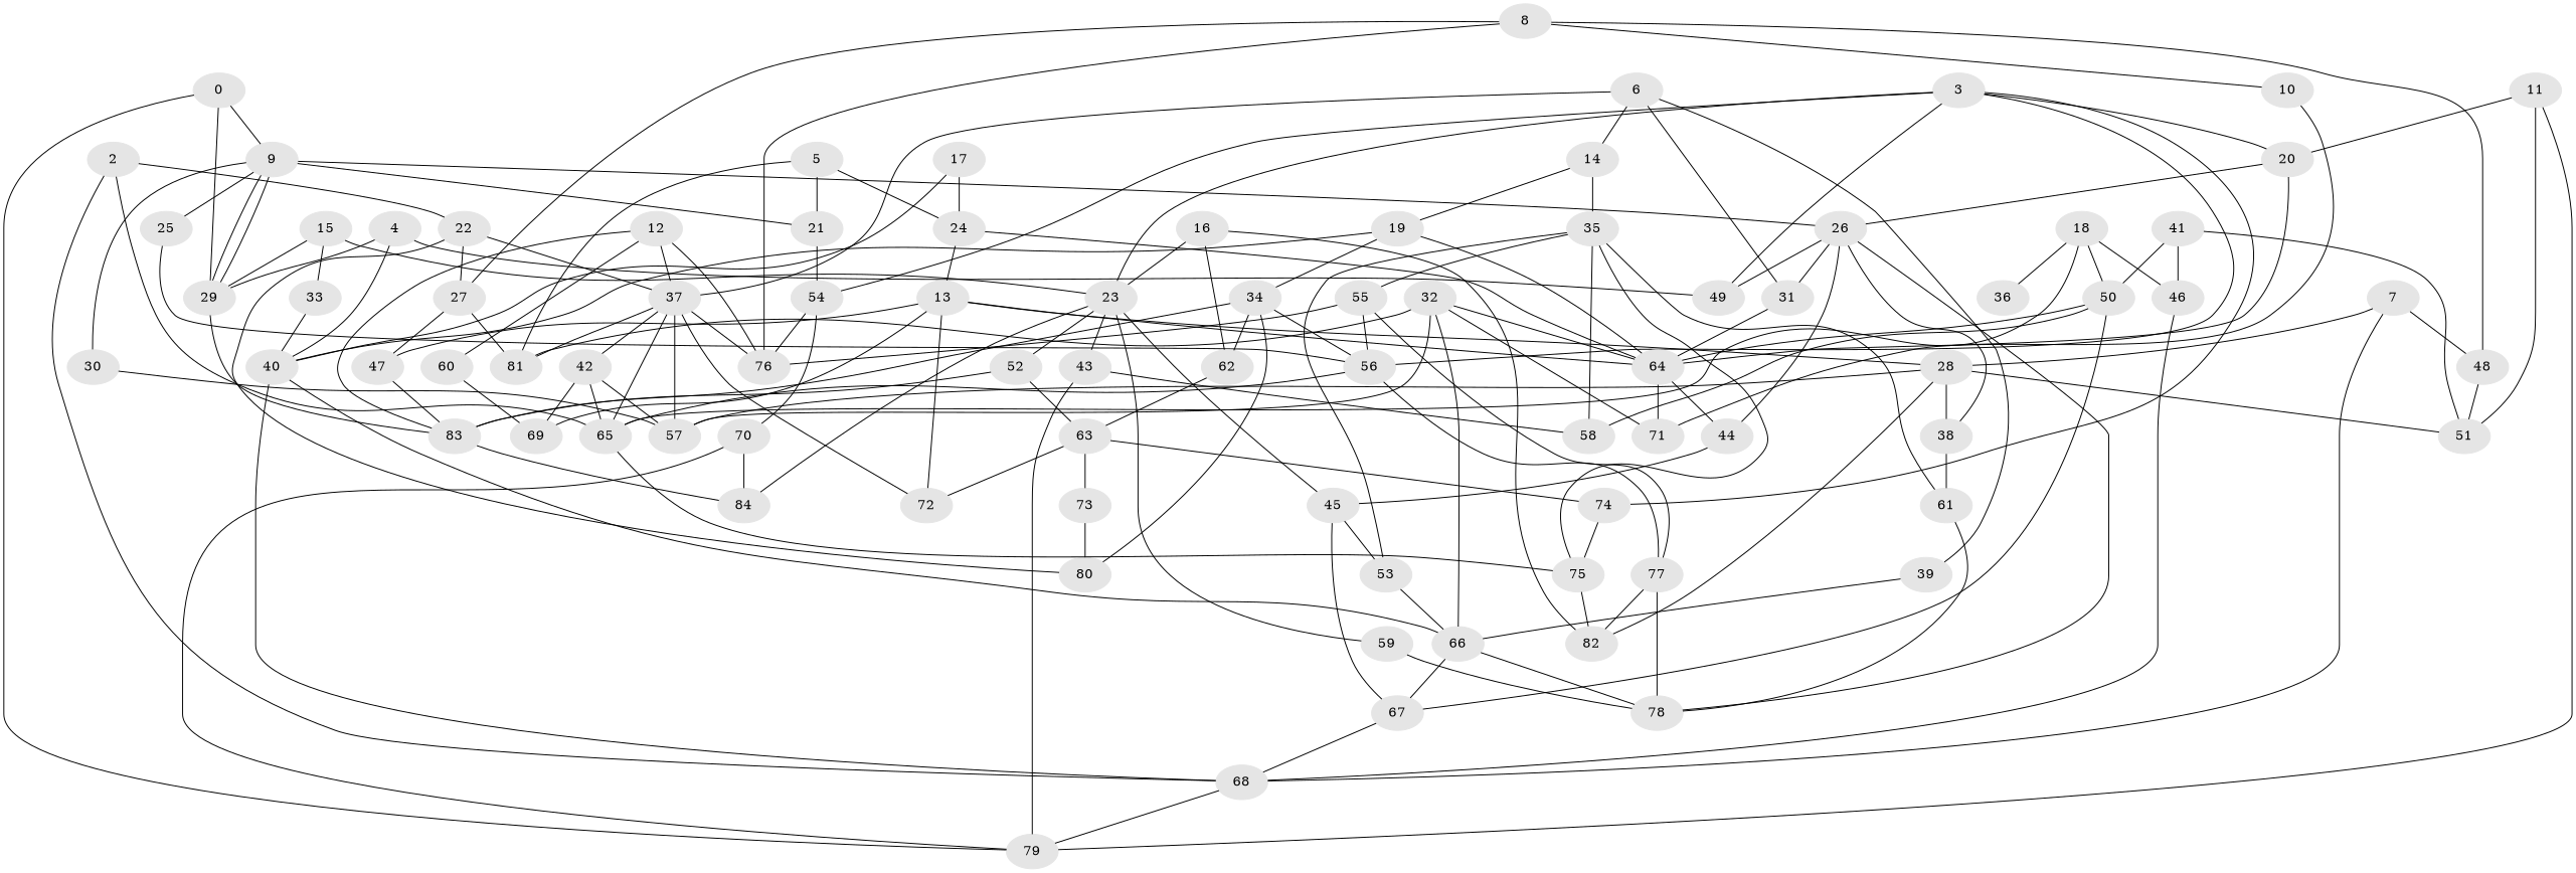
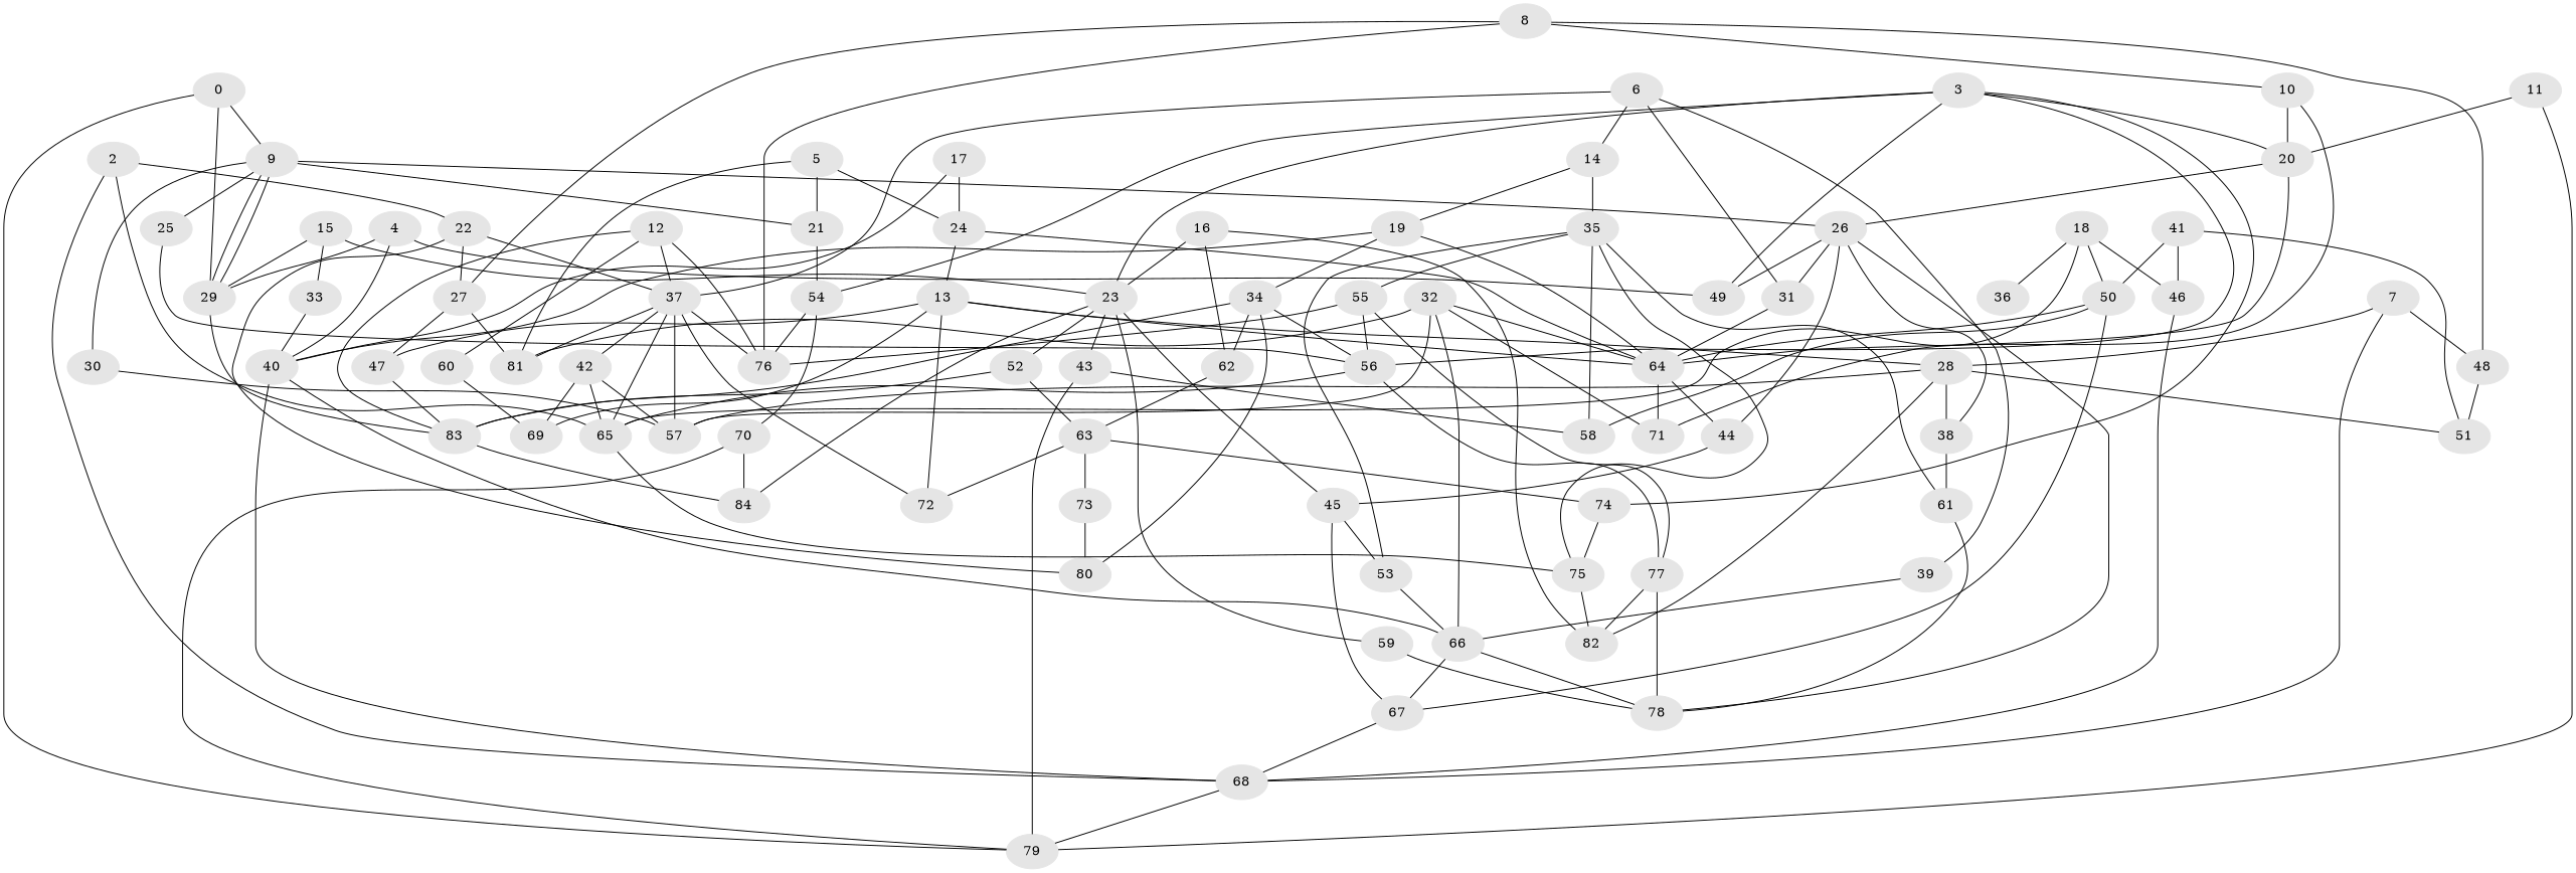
  graph {
    node [color=gray90 style=filled]
    n1 [label=0]
    9
    29
    79
    21
    25
    26
    30
    83
    2
    22
    65
    68
    37
    27
    80
    75
    3
    20
    23
    49
    54
    56
    74
    64
    43
    45
    52
    59
    84
    76
    70
    77
    4
    40
    66
    5
    24
    81
    13
    6
    14
    31
    39
    19
    35
    72
    42
    57
    7
    28
    48
    51
    82
    38
    8
    10
    71
    47
    44
    78
    11
    12
    60
    69
    34
    53
    55
    58
    61
    15
    33
    16
    62
    63
    17
    18
    36
    46
    50
    67
    32
    41
    73
    n1 -- 9
    n1 -- 29
    n1 -- 79
    9 -- 29
    9 -- 29
    9 -- 21
    9 -- 25
    9 -- 26
    9 -- 30
    29 -- 83
    21 -- 54
    25 -- 56
    26 -- 49
    26 -- 31
    26 -- 38
    26 -- 44
    26 -- 78
    30 -- 57
    83 -- 84
    2 -- 22
    2 -- 65
    2 -- 68
    22 -- 37
    22 -- 27
    22 -- 80
    65 -- 75
    68 -- 79
    37 -- 65
    37 -- 76
    37 -- 81
    37 -- 72
    37 -- 42
    37 -- 57
    27 -- 81
    27 -- 47
    75 -- 82
    3 -- 20
    3 -- 23
    3 -- 49
    3 -- 54
    3 -- 56
    3 -- 74
    20 -- 26
    20 -- 64
    23 -- 43
    23 -- 45
    23 -- 52
    23 -- 59
    23 -- 84
    54 -- 76
    54 -- 70
    56 -- 65
    56 -- 77
    74 -- 75
    64 -- 71
    64 -- 44
    43 -- 79
    43 -- 58
    45 -- 53
    45 -- 67
    52 -- 83
    52 -- 63
    59 -- 78
    70 -- 79
    70 -- 84
    77 -- 82
    77 -- 78
    4 -- 29
    4 -- 49
    4 -- 40
    40 -- 68
    40 -- 66
    66 -- 78
    66 -- 67
    5 -- 21
    5 -- 24
    5 -- 81
    24 -- 64
    24 -- 13
    13 -- 64
    13 -- 72
    13 -- 28
    13 -- 47
    13 -- 69
    6 -- 37
    6 -- 14
    6 -- 31
    6 -- 39
    14 -- 19
    14 -- 35
    31 -- 64
    39 -- 66
    19 -- 64
    19 -- 40
    19 -- 34
    35 -- 75
    35 -- 53
    35 -- 55
    35 -- 58
    35 -- 61
    42 -- 65
    42 -- 57
    42 -- 69
    7 -- 68
    7 -- 28
    7 -- 48
    28 -- 57
    28 -- 51
    28 -- 82
    28 -- 38
    48 -- 51
    38 -- 61
    8 -- 27
    8 -- 76
    8 -- 48
    8 -- 10
+   10 -- 20
    10 -- 71
    47 -- 83
    44 -- 45
    11 -- 79
    11 -- 20
-   11 -- 51
    12 -- 83
    12 -- 37
    12 -- 76
    12 -- 60
    60 -- 69
    34 -- 83
    34 -- 80
    34 -- 56
    34 -- 62
    53 -- 66
    55 -- 56
    55 -- 76
    55 -- 77
    61 -- 78
    15 -- 29
    15 -- 23
    15 -- 33
    33 -- 40
    16 -- 23
    16 -- 82
    16 -- 62
    62 -- 63
    63 -- 74
    63 -- 72
    63 -- 73
    17 -- 40
    17 -- 24
    18 -- 65
    18 -- 36
    18 -- 46
    18 -- 50
    46 -- 68
    50 -- 64
    50 -- 58
    50 -- 67
    67 -- 68
    32 -- 64
    32 -- 66
    32 -- 81
    32 -- 57
    32 -- 71
    41 -- 51
    41 -- 46
    41 -- 50
    73 -- 80
  }
